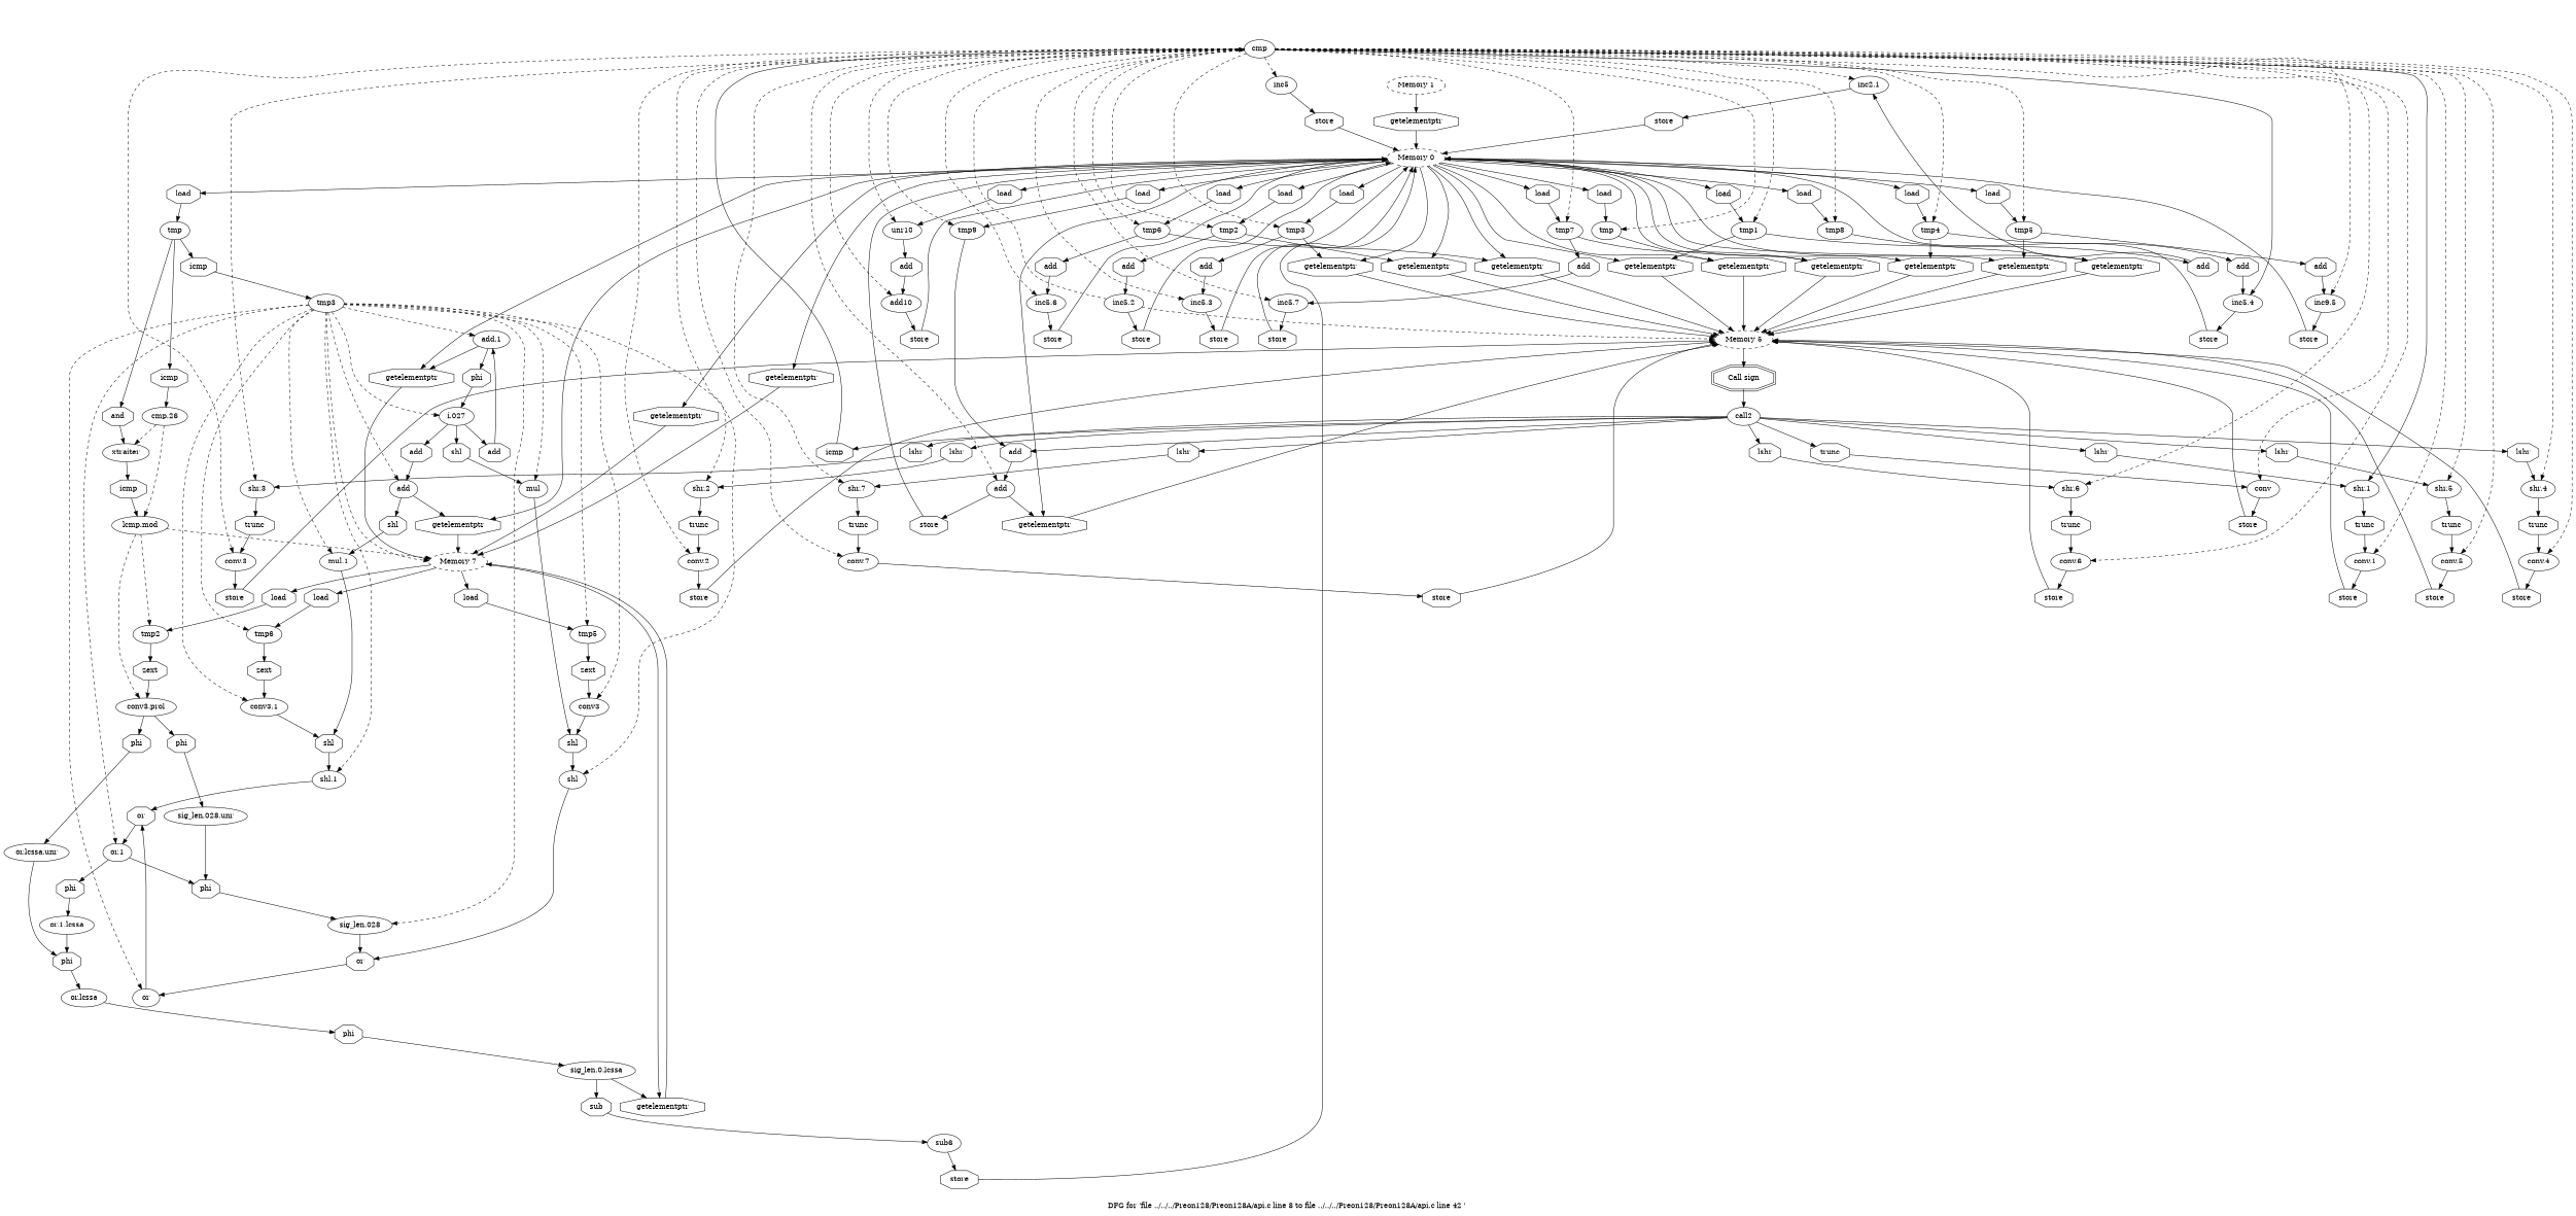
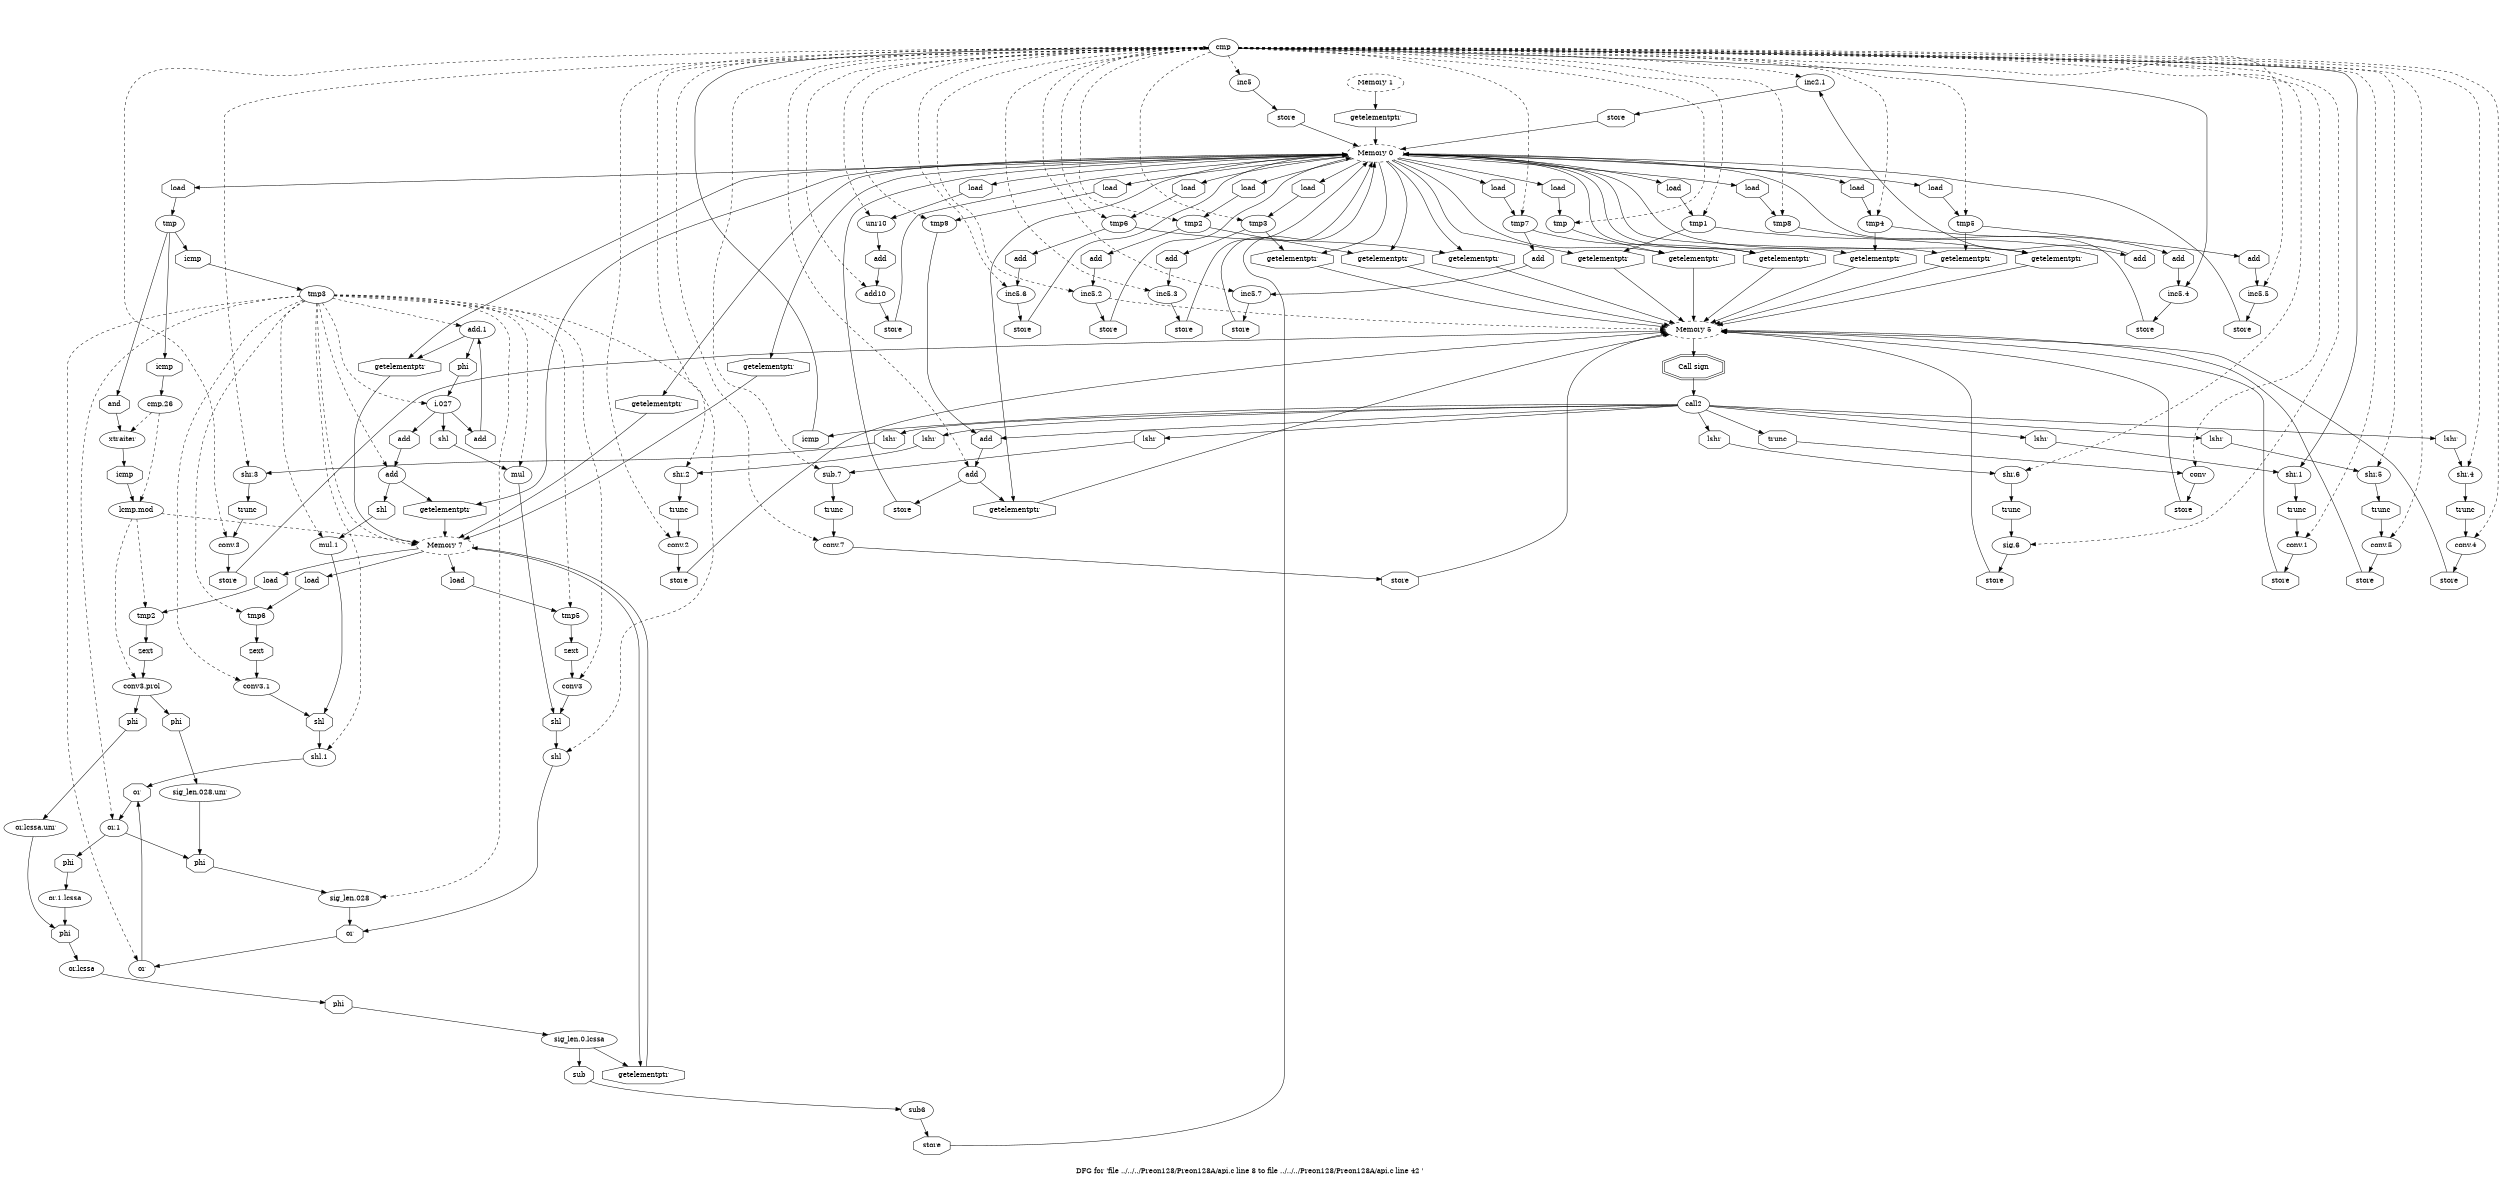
  digraph {
    label="DFG for 'file ../../../Preon128/Preon128A/api.c line 8 to file ../../../Preon128/Preon128A/api.c line 42 ' "
    node [shape=octagon style=solid]
    n1 [label=cmp shape=ellipse]
    n2 [label="inc2.1" shape=ellipse]
    n3 [label="shr.2" shape=ellipse]
    n4 [label="conv.2" shape=ellipse]
    n5 [label=tmp2 shape=ellipse]
    n6 [label="inc5.2" shape=ellipse]
    n7 [label="shr.3" shape=ellipse]
    n8 [label="conv.3" shape=ellipse]
    n9 [label=tmp3 shape=ellipse]
-   n10 [label="conv.6" shape=ellipse]
+   n10 [label="sig.6" shape=ellipse]
    n11 [label=tmp6 shape=ellipse]
    n12 [label="inc5.6" shape=ellipse]
-   n13 [label="shr.7" shape=ellipse]
+   n13 [label="sub.7" shape=ellipse]
    n14 [label="conv.7" shape=ellipse]
    n15 [label=tmp7 shape=ellipse]
    n16 [label="inc5.7" shape=ellipse]
    n17 [label=tmp8 shape=ellipse]
    n18 [label=tmp9 shape=ellipse]
    n19 [label=add shape=ellipse]
    n20 [label=unr10 shape=ellipse]
    n21 [label=add10 shape=ellipse]
    n22 [label="inc5.3" shape=ellipse]
    n23 [label="shr.4" shape=ellipse]
    n24 [label="conv.4" shape=ellipse]
    n25 [label=tmp4 shape=ellipse]
    n26 [label="inc5.4" shape=ellipse]
    n27 [label="shr.5" shape=ellipse]
    n28 [label="conv.5" shape=ellipse]
    n29 [label=tmp5 shape=ellipse]
-   n30 [label="inc9.5" shape=ellipse]
+   n30 [label="inc5.5" shape=ellipse]
    n31 [label="shr.6" shape=ellipse]
    n32 [label=conv shape=ellipse]
    n33 [label=tmp shape=ellipse]
    n34 [label=inc5 shape=ellipse]
    n35 [label="shr.1" shape=ellipse]
    n36 [label="conv.1" shape=ellipse]
    n37 [label=tmp1 shape=ellipse]
    n38 [label=store]
    n39 [label=trunc]
    n40 [label=store]
    n41 [label=add]
    n42 [label=getelementptr]
    n43 [label="Memory 5" shape=ellipse style=dashed]
    n44 [label=store]
    n45 [label=trunc]
    n46 [label=store]
    n47 [label=add]
    n48 [label=getelementptr]
    n49 [label="Call sign" shape=doubleoctagon]
    n50 [label=store]
    n51 [label=getelementptr]
    n52 [label=add]
    n53 [label=store]
    n54 [label=trunc]
    n55 [label=store]
    n56 [label=getelementptr]
    n57 [label=add]
    n58 [label=store]
    n59 [label=getelementptr]
    n60 [label=add]
    n61 [label=getelementptr]
    n62 [label=store]
    n63 [label=add]
    n64 [label=store]
    n65 [label=store]
    n66 [label=trunc]
    n67 [label=store]
    n68 [label=getelementptr]
    n69 [label=add]
    n70 [label=store]
    n71 [label=trunc]
    n72 [label=store]
    n73 [label=getelementptr]
    n74 [label=add]
    n75 [label=store]
    n76 [label=trunc]
    n77 [label=store]
    n78 [label=getelementptr]
    n79 [label=store]
    n80 [label=trunc]
    n81 [label=store]
    n82 [label=add]
    n83 [label=getelementptr]
    n84 [label="Memory 0" shape=ellipse style=dashed]
    n85 [label=call2 shape=ellipse]
    n86 [label=load]
    n87 [label=load]
    n88 [label=getelementptr]
    n89 [label=getelementptr]
    n90 [label=getelementptr]
    n91 [label=load]
    n92 [label=load]
    n93 [label=load]
    n94 [label=load]
    n95 [label=load]
    n96 [label=load]
    n97 [label=getelementptr]
    n98 [label=load]
    n99 [label=load]
    n100 [label=load]
    n101 [label=load]
    n102 [label="Memory 7" shape=ellipse style=dashed]
    n103 [label=tmp shape=ellipse]
    n104 [label=lshr]
    n105 [label=lshr]
    n106 [label=lshr]
    n107 [label=icmp]
    n108 [label=lshr]
    n109 [label=lshr]
    n110 [label=lshr]
    n111 [label=trunc]
    n112 [label=lshr]
    n113 [label=getelementptr]
    n114 [label=load]
    n115 [label=load]
    n116 [label=getelementptr]
    n117 [label=load]
    n118 [label=icmp]
    n119 [label=icmp]
    n120 [label=and]
    n121 [label="Memory 1" shape=ellipse style=dashed]
    n122 [label=phi]
    n123 [label="sig_len.028.unr" shape=ellipse]
    n124 [label=phi]
    n125 [label="sig_len.028" shape=ellipse]
    n126 [label=tmp3 shape=ellipse]
    n127 [label="or.1" shape=ellipse]
    n128 [label="shl.1" shape=ellipse]
    n129 [label="conv3.1" shape=ellipse]
    n130 [label=tmp6 shape=ellipse]
    n131 [label="add.1" shape=ellipse]
    n132 [label="i.027" shape=ellipse]
    n133 [label="mul.1" shape=ellipse]
    n134 [label=add shape=ellipse]
    n135 [label=or shape=ellipse]
    n136 [label=shl shape=ellipse]
    n137 [label=conv3 shape=ellipse]
    n138 [label=tmp5 shape=ellipse]
    n139 [label=mul shape=ellipse]
    n140 [label=phi]
    n141 [label=or]
    n142 [label=shl]
    n143 [label=zext]
    n144 [label=phi]
    n145 [label=add]
    n146 [label=add]
    n147 [label=shl]
    n148 [label=shl]
    n149 [label=or]
    n150 [label=shl]
    n151 [label=zext]
    n152 [label="or.1.lcssa" shape=ellipse]
    n153 [label=tmp2 shape=ellipse]
    n154 [label=phi]
    n155 [label="or.lcssa" shape=ellipse]
    n156 [label=phi]
    n157 [label="sig_len.0.lcssa" shape=ellipse]
    n158 [label=sub]
    n159 [label=sub6 shape=ellipse]
    n160 [label=store]
    n161 [label="cmp.26" shape=ellipse]
    n162 [label=xtraiter shape=ellipse]
    n163 [label="lcmp.mod" shape=ellipse]
    n164 [label=icmp]
    n165 [label="conv3.prol" shape=ellipse]
    n166 [label=zext]
    n167 [label=phi]
    n168 [label="or.lcssa.unr" shape=ellipse]
    n1 -> n2 [style=dashed]
    n1 -> n3 [style=dashed]
    n1 -> n4 [style=dashed]
    n1 -> n5 [style=dashed]
-   n6 -> n1 [style=dashed]
+   n1 -> n6 [style=dashed]
    n1 -> n7 [style=dashed]
    n1 -> n8 [style=dashed]
    n1 -> n9 [style=dashed]
    n1 -> n10 [style=dashed]
    n1 -> n11 [style=dashed]
    n1 -> n12 [style=dashed]
    n1 -> n13 [style=dashed]
    n1 -> n14 [style=dashed]
    n1 -> n15 [style=dashed]
    n1 -> n16 [style=dashed]
    n1 -> n17 [style=dashed]
    n1 -> n18 [style=dashed]
    n1 -> n19 [style=dashed]
    n1 -> n20 [style=dashed]
    n1 -> n21 [style=dashed]
    n1 -> n22 [style=dashed]
    n1 -> n23 [style=dashed]
    n1 -> n24 [style=dashed]
    n1 -> n25 [style=dashed]
    n1 -> n26 [style=solid]
    n1 -> n27 [style=dashed]
    n1 -> n28 [style=dashed]
    n1 -> n29 [style=dashed]
    n1 -> n30 [style=dashed]
    n1 -> n31 [style=dashed]
    n1 -> n32 [style=dashed]
    n1 -> n33 [style=dashed]
    n1 -> n34 [style=dashed]
    n1 -> n35 [style=solid]
    n1 -> n36 [style=dashed]
    n1 -> n37 [style=dashed]
    n2 -> n38
    n3 -> n39
    n4 -> n40
    n5 -> n41
    n5 -> n42
    n6 -> n43 [style=dashed]
    n6 -> n44
    n7 -> n45
    n8 -> n46
    n9 -> n47
    n9 -> n48
    n10 -> n50
    n11 -> n51
    n11 -> n52
    n12 -> n53
    n13 -> n54
    n14 -> n55
    n15 -> n56
    n15 -> n57
    n16 -> n58
    n17 -> n59
    n18 -> n60
    n19 -> n61
    n19 -> n62
    n20 -> n63
    n21 -> n64
    n22 -> n65
    n23 -> n66
    n24 -> n67
    n25 -> n68
    n25 -> n69
    n26 -> n70
    n27 -> n71
    n28 -> n72
    n29 -> n73
    n29 -> n74
    n30 -> n75
    n31 -> n76
    n32 -> n77
    n33 -> n78
    n34 -> n79
    n35 -> n80
    n36 -> n81
    n37 -> n82
    n37 -> n83
    n38 -> n84
    n39 -> n4
    n40 -> n43
    n41 -> n6
    n42 -> n43
    n43 -> n49
    n44 -> n84
    n45 -> n8
    n46 -> n43
    n47 -> n22
    n48 -> n43
    n49 -> n85
    n50 -> n43
    n51 -> n43
    n52 -> n12
    n53 -> n84
    n54 -> n14
    n55 -> n43
    n56 -> n43
    n57 -> n16
    n58 -> n84
    n59 -> n43
    n60 -> n19
    n61 -> n43
    n62 -> n84
    n63 -> n21
    n64 -> n84
    n65 -> n84
    n66 -> n24
    n67 -> n43
    n68 -> n43
    n69 -> n26
    n70 -> n84
    n71 -> n28
    n72 -> n43
    n73 -> n43
    n74 -> n30
    n75 -> n84
    n76 -> n10
    n77 -> n43
    n78 -> n43
    n79 -> n84
    n80 -> n36
    n81 -> n43
    n82 -> n2
    n83 -> n43
    n84 -> n42
    n84 -> n48
    n84 -> n51
    n84 -> n56
    n84 -> n59
    n84 -> n61
    n84 -> n68
    n84 -> n73
    n84 -> n78
    n84 -> n83
    n84 -> n86
    n84 -> n87
    n84 -> n88
    n84 -> n89
    n84 -> n90
    n84 -> n91
    n84 -> n92
    n84 -> n93
    n84 -> n94
    n84 -> n95
    n84 -> n96
    n84 -> n97
    n84 -> n98
    n84 -> n99
    n84 -> n100
    n84 -> n101
    n85 -> n60
    n85 -> n104
    n85 -> n105
    n85 -> n106
    n85 -> n107
    n85 -> n108
    n85 -> n109
    n85 -> n110
    n85 -> n111
    n85 -> n112
    n86 -> n5
    n87 -> n9
    n88 -> n102
    n89 -> n102
    n90 -> n102
    n91 -> n11
    n92 -> n15
    n93 -> n17
    n94 -> n18
    n95 -> n20
    n96 -> n103
    n97 -> n102
    n98 -> n25
    n99 -> n29
    n100 -> n33
    n101 -> n37
    n102 -> n114
    n102 -> n115
    n102 -> n116
    n102 -> n117
    n103 -> n118
    n103 -> n119
    n103 -> n120
    n104 -> n3
    n105 -> n7
    n106 -> n13
    n107 -> n1
    n108 -> n23
    n109 -> n27
    n110 -> n31
    n111 -> n32
    n112 -> n35
    n113 -> n84
    n114 -> n130
    n115 -> n138
    n116 -> n102
    n117 -> n153
    n118 -> n126
    n119 -> n161
    n120 -> n162
    n121 -> n113
    n122 -> n123
    n123 -> n124
    n124 -> n125
    n125 -> n149
    n126 -> n102 [style=dashed]
    n126 -> n125 [style=dashed]
    n126 -> n127 [style=dashed]
    n126 -> n128 [style=dashed]
    n126 -> n129 [style=dashed]
    n126 -> n130 [style=dashed]
    n126 -> n131 [style=dashed]
    n126 -> n132 [style=dashed]
    n126 -> n133 [style=dashed]
    n126 -> n134 [style=dashed]
    n126 -> n135 [style=dashed]
    n126 -> n136 [style=dashed]
    n126 -> n137 [style=dashed]
    n126 -> n138 [style=dashed]
    n126 -> n139 [style=dashed]
    n127 -> n124
    n127 -> n140
    n128 -> n141
    n129 -> n142
    n130 -> n143
    n131 -> n88
    n131 -> n144
    n132 -> n145
    n132 -> n146
    n132 -> n147
    n133 -> n142
    n134 -> n89
    n134 -> n148
    n135 -> n141
    n136 -> n149
    n137 -> n150
    n138 -> n151
    n139 -> n150
    n140 -> n152
    n141 -> n127
    n142 -> n128
    n143 -> n129
    n144 -> n132
    n145 -> n131
    n146 -> n134
    n147 -> n139
    n148 -> n133
    n149 -> n135
    n150 -> n136
    n151 -> n137
    n152 -> n154
    n153 -> n166
    n154 -> n155
    n155 -> n156
    n156 -> n157
    n157 -> n116
    n157 -> n158
    n158 -> n159
    n159 -> n160
    n160 -> n84
    n161 -> n162 [style=dashed]
    n161 -> n163 [style=dashed]
    n162 -> n164
    n163 -> n102 [style=dashed]
    n163 -> n153 [style=dashed]
    n163 -> n165 [style=dashed]
    n164 -> n163
    n165 -> n122
    n165 -> n167
    n166 -> n165
    n167 -> n168
    n168 -> n154
  }
